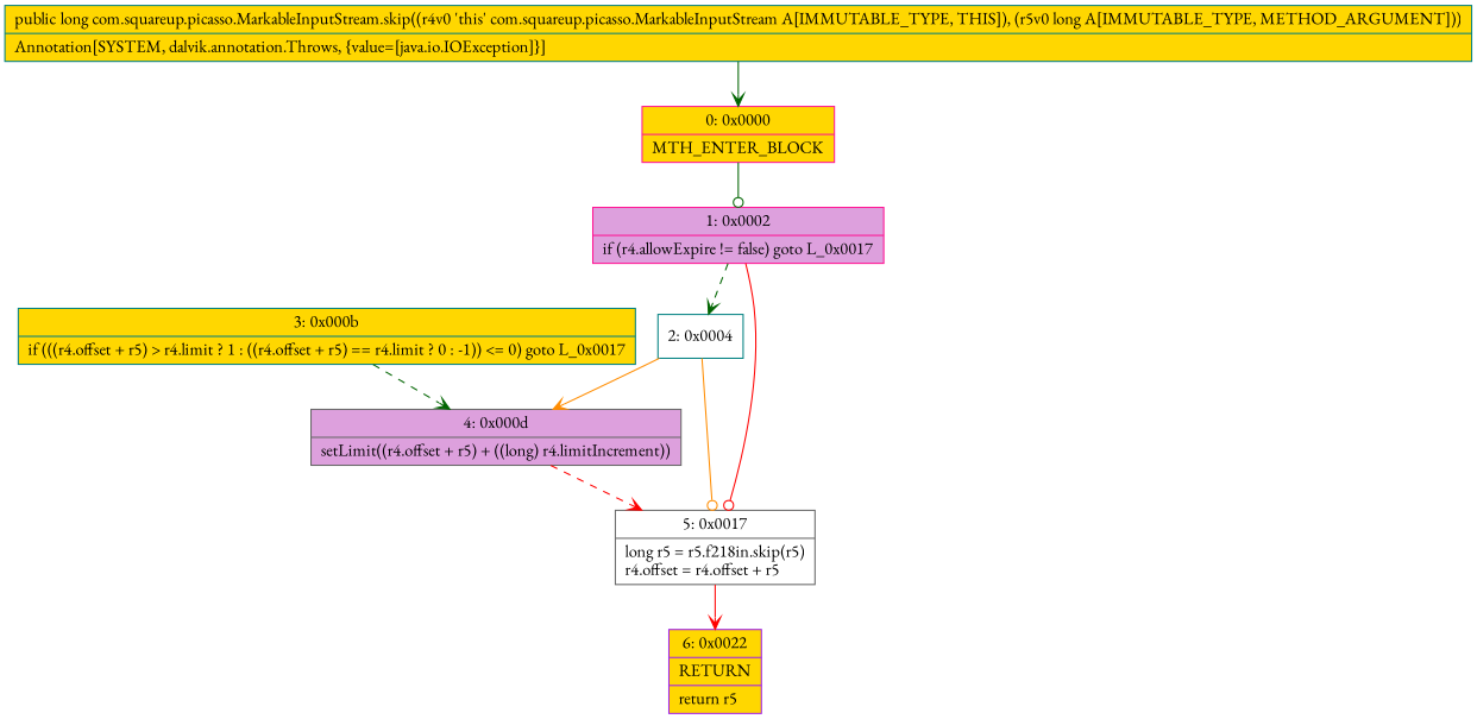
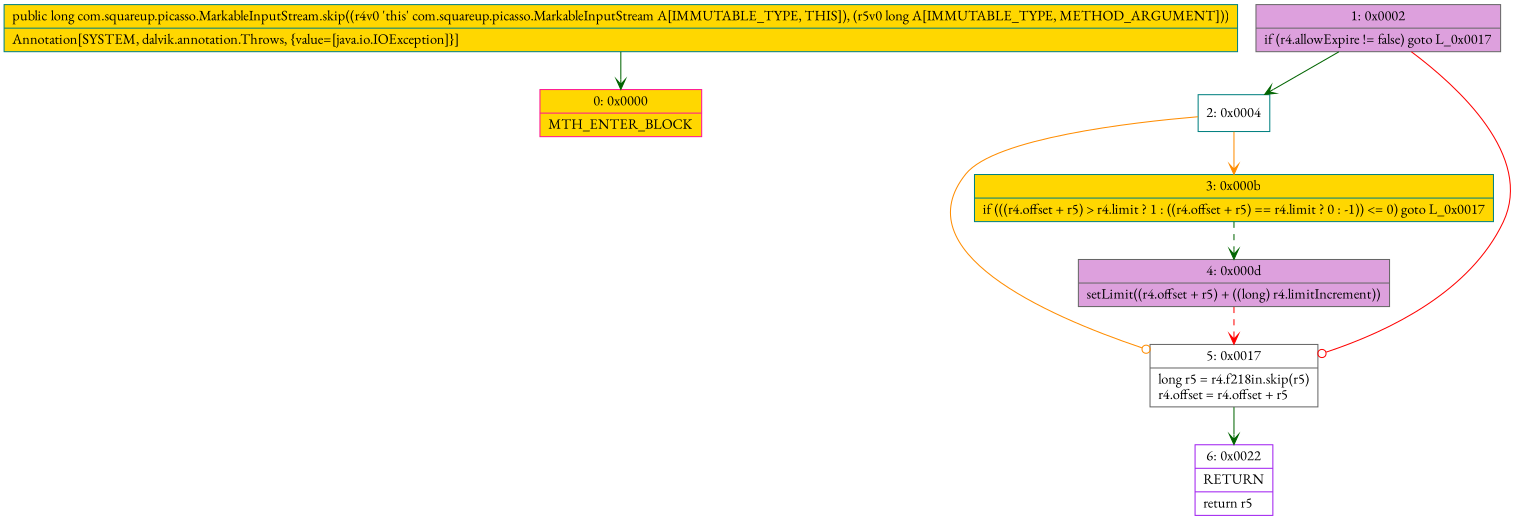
  digraph {
    fontname="EB Garamond"
    node [color=teal fillcolor=gold fontname="EB Garamond" shape=record style=filled]
    edge [arrowhead=vee color=darkgreen fontname="EB Garamond"]
    n1 [color=deeppink label="{0\:\ 0x0000|MTH_ENTER_BLOCK\l}"]
-   n2 [color=deeppink fillcolor=plum label="{1\:\ 0x0002|if (r4.allowExpire != false) goto L_0x0017\l}"]
+   n2 [color=gray40 fillcolor=plum label="{1\:\ 0x0002|if (r4.allowExpire != false) goto L_0x0017\l}"]
    n3 [fillcolor=white label="{2\:\ 0x0004}"]
-   n4 [color=gray40 fillcolor=white label="{5\:\ 0x0017|long r5 = r5.f218in.skip(r5)\lr4.offset = r4.offset + r5\l}"]
+   n4 [color=gray40 fillcolor=white label="{5\:\ 0x0017|long r5 = r4.f218in.skip(r5)\lr4.offset = r4.offset + r5\l}"]
    n5 [label="{3\:\ 0x000b|if (((r4.offset + r5) \> r4.limit ? 1 : ((r4.offset + r5) == r4.limit ? 0 : \-1)) \<= 0) goto L_0x0017\l}"]
-   n6 [color=purple label="{6\:\ 0x0022|RETURN\l|return r5\l}"]
+   n6 [color=purple fillcolor=white label="{6\:\ 0x0022|RETURN\l|return r5\l}"]
    n7 [color=gray40 fillcolor=plum label="{4\:\ 0x000d|setLimit((r4.offset + r5) + ((long) r4.limitIncrement))\l}"]
    n8 [label="{public long com.squareup.picasso.MarkableInputStream.skip((r4v0 'this' com.squareup.picasso.MarkableInputStream A[IMMUTABLE_TYPE, THIS]), (r5v0 long A[IMMUTABLE_TYPE, METHOD_ARGUMENT]))  | Annotation[SYSTEM, dalvik.annotation.Throws, \{value=[java.io.IOException]\}]\l}"]
-   n1 -> n2 [arrowhead=odot]
-   n2 -> n3 [style=dashed]
+   n2 -> n3 [style=solid]
    n2 -> n4 [arrowhead=odot color=red]
    n3 -> n4 [arrowhead=odot color=darkorange]
-   n3 -> n7 [color=darkorange]
-   n4 -> n6 [color=red]
+   n3 -> n5 [color=darkorange]
+   n4 -> n6
    n5 -> n7 [style=dashed]
    n7 -> n4 [color=red style=dashed]
    n8 -> n1
  }
